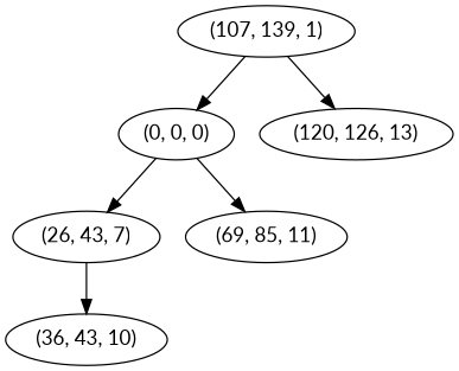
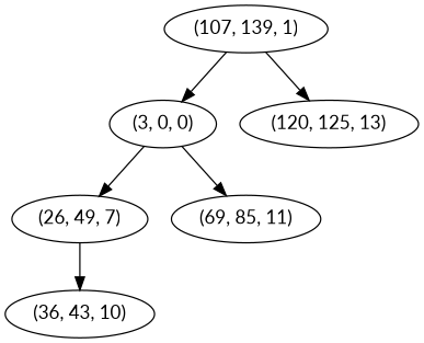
  digraph {
    fontname=Lato
    node [fontname=Lato]
    edge [fontname=Lato]
-   "(0, 0, 0)"
-   "(26, 49, 7)" [label="(26, 43, 7)"]
+   "(0, 0, 0)" [label="(3, 0, 0)"]
+   "(26, 49, 7)"
    "(69, 85, 11)"
    n4 [label="(36, 43, 10)"]
    "(107, 139, 1)"
-   "(120, 126, 13)"
+   "(120, 126, 13)" [label="(120, 125, 13)"]
    "(0, 0, 0)" -> "(26, 49, 7)"
    "(0, 0, 0)" -> "(69, 85, 11)"
    "(26, 49, 7)" -> n4
    "(107, 139, 1)" -> "(0, 0, 0)"
    "(107, 139, 1)" -> "(120, 126, 13)"
  }
